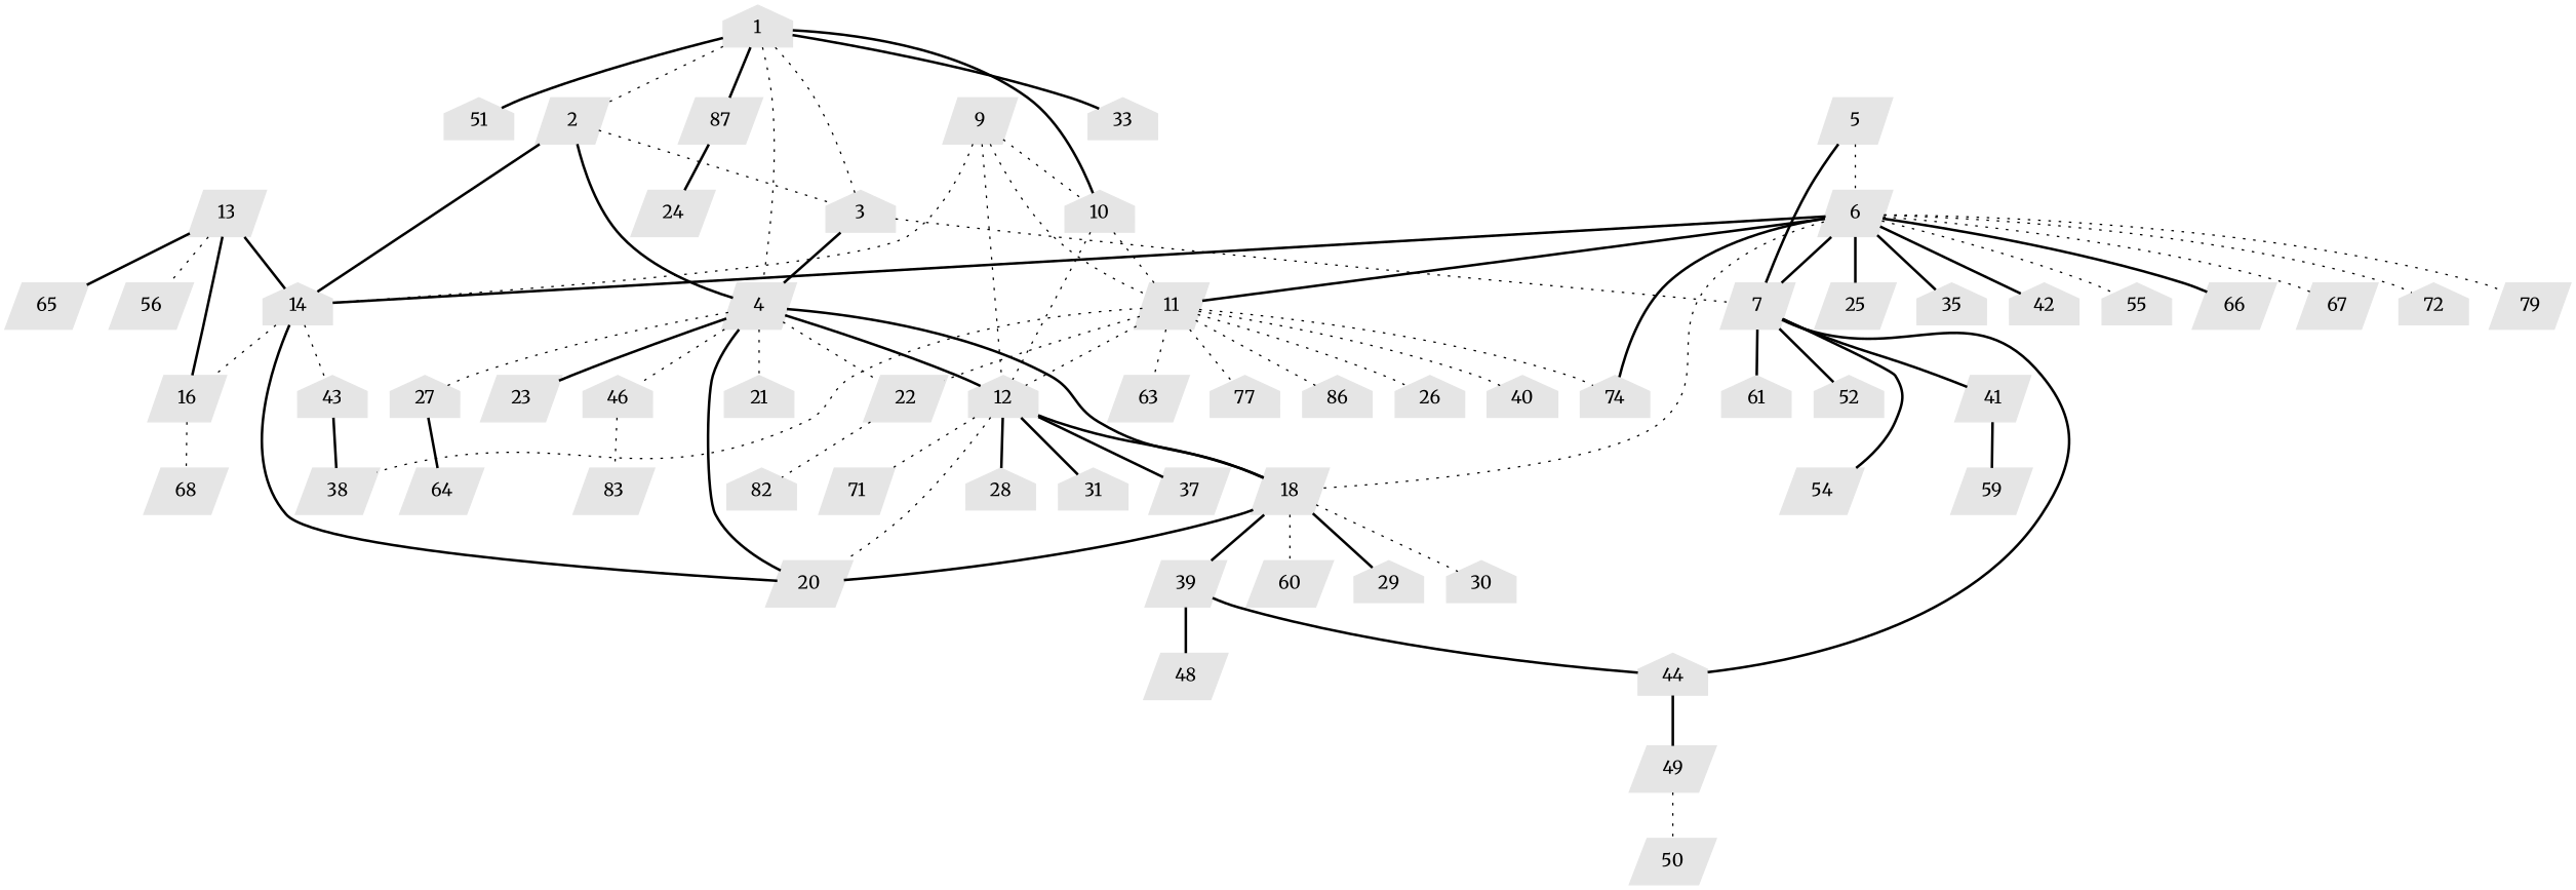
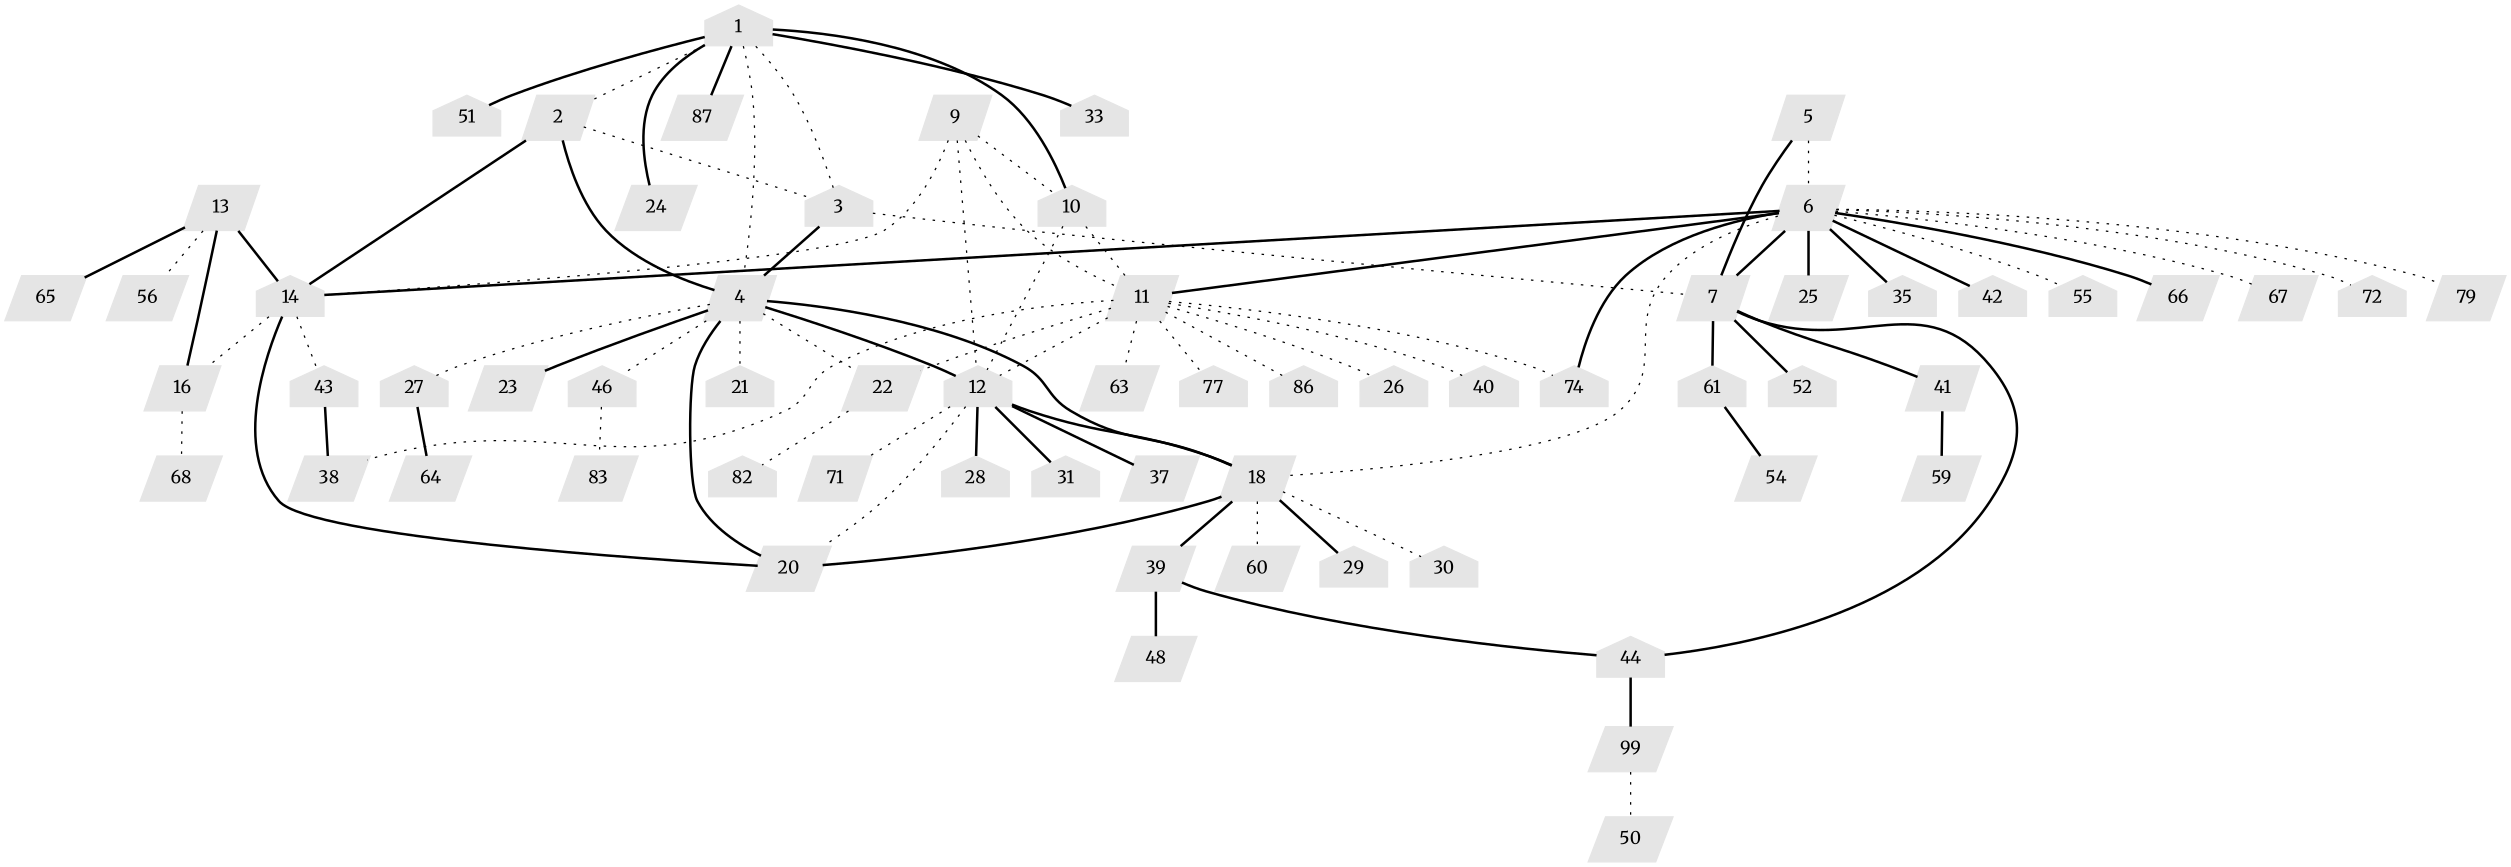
  graph {
    fontname=Merriweather
    node [color=gray90 fontname=Merriweather shape=parallelogram style=filled]
    edge [fontname=Merriweather style=bold]
    1 [shape=house super="+69"]
    2
    3 [shape=house super="+73"]
    4 [super="+19"]
    10 [shape=house]
    24 [super="+34"]
    33 [shape=house]
    51 [shape=house]
    87
    14 [shape=house super="+15"]
    7 [super="+53"]
    12 [shape=house super="+17"]
    18 [super="+32"]
    20 [super="+47"]
    21 [shape=house super="+78"]
    22
    23
    27 [shape=house]
    46 [shape=house]
    11 [super="+36"]
    16 [super="+57"]
    43 [shape=house]
    41 [super="+45"]
    44 [shape=house super="+62"]
    52 [shape=house]
    54
    61 [shape=house]
    28 [shape=house]
    31 [shape=house super="+84"]
    37
    71
    29 [shape=house]
    30 [shape=house]
    39 [super="+76"]
    60
    82 [shape=house]
    64
    83
    5 [super="+58"]
    6 [super="+8"]
    25
    35 [shape=house]
    42 [shape=house]
    55 [shape=house]
    66
    67
    72 [shape=house]
    74 [shape=house]
    79
    26 [shape=house]
    38
    40 [shape=house]
    63
    77 [shape=house]
    86 [shape=house]
    59 [super="+81"]
-   49 [super="+80"]
+   49 [super="+80" label=99]
    9
    13 [super="+75"]
    56
    65
    68
    48
    50
    1 -- 2 [style=dotted]
    1 -- 3 [style=dotted]
    1 -- 4 [style=dotted]
    1 -- 10
-   87 -- 24
+   1 -- 24
    1 -- 33
    1 -- 51
    1 -- 87
    2 -- 3 [style=dotted]
    2 -- 4
    2 -- 14
    3 -- 4
    3 -- 7 [style=dotted]
    4 -- 12
    4 -- 18
    4 -- 20
    4 -- 21 [style=dotted]
    4 -- 22 [style=dotted]
    4 -- 23
    4 -- 27 [style=dotted]
    4 -- 46 [style=dotted]
    10 -- 12 [style=dotted]
    10 -- 11 [style=dotted]
    14 -- 20
    14 -- 16 [style=dotted weight=2]
    14 -- 43 [style=dotted]
    7 -- 41
    7 -- 44
    7 -- 52
-   7 -- 54
+   61 -- 54
    7 -- 61
    12 -- 18
    12 -- 20 [style=dotted]
    12 -- 28
    12 -- 31
    12 -- 37
    12 -- 71 [style=dotted]
    18 -- 20
    18 -- 29
    18 -- 30 [style=dotted]
    18 -- 39
    18 -- 60 [style=dotted]
    22 -- 82 [style=dotted]
    27 -- 64
    46 -- 83 [style=dotted]
    11 -- 12 [style=dotted]
    11 -- 22 [style=dotted]
    11 -- 74 [style=dotted]
    11 -- 26 [style=dotted]
    11 -- 38 [style=dotted]
    11 -- 40 [style=dotted]
    11 -- 63 [style=dotted]
    11 -- 77 [style=dotted]
    11 -- 86 [style=dotted]
    16 -- 68 [style=dotted]
    43 -- 38
    41 -- 59
    44 -- 49
    39 -- 44
    39 -- 48
    5 -- 7
    5 -- 6 [style=dotted weight=2]
    6 -- 14
    6 -- 7 [weight=2]
    6 -- 18 [style=dotted]
    6 -- 11
    6 -- 25
    6 -- 35
    6 -- 42
    6 -- 55 [style=dotted]
    6 -- 66
    6 -- 67 [style=dotted]
    6 -- 72 [style=dotted]
    6 -- 74
    6 -- 79 [style=dotted]
    49 -- 50 [style=dotted]
    9 -- 10 [style=dotted]
    9 -- 14 [style=dotted]
    9 -- 12 [style=dotted]
    9 -- 11 [style=dotted]
    13 -- 14 [weight=2]
    13 -- 16
    13 -- 56 [style=dotted]
    13 -- 65
  }
